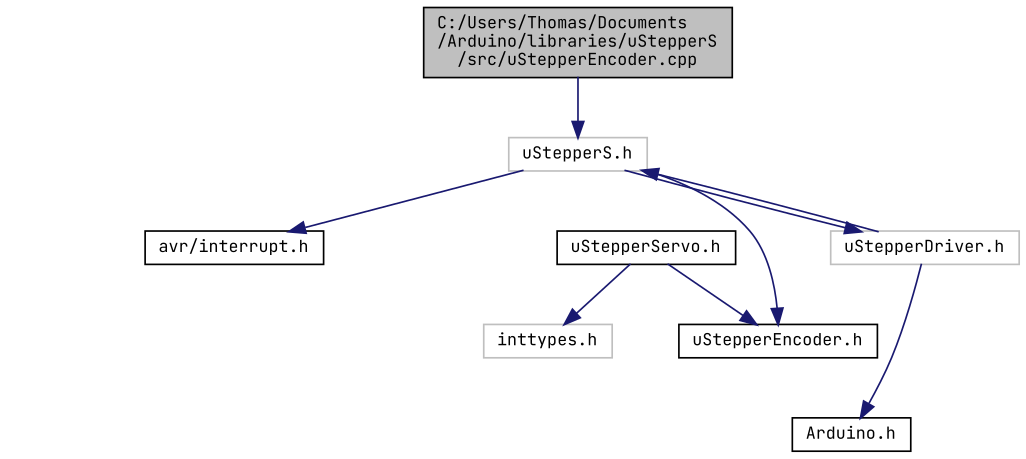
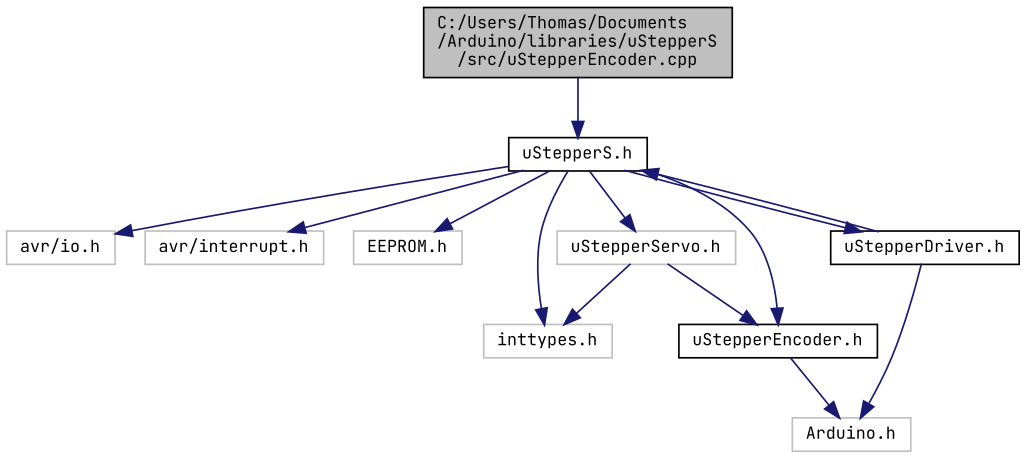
  digraph {
    fontname="JetBrains Mono"
    node [color=black fillcolor=white fontname="JetBrains Mono" fontsize=10 shape=record style=filled]
    edge [color=midnightblue fontname="JetBrains Mono" fontsize=10 labelfontname=Helvetica labelfontsize=10 style=solid]
    n1 [fillcolor=grey75 fontcolor=black height=0.2 label="C:/Users/Thomas/Documents\l/Arduino/libraries/uStepperS\l/src/uStepperEncoder.cpp" width=0.4]
-   n2 [color=grey75 height=0.2 label="uStepperS.h" width=0.4]
-   n4 [height=0.2 label="avr/interrupt.h" width=0.4]
+   n2 [height=0.2 label="uStepperS.h" width=0.4]
+   n3 [color=grey75 height=0.2 label="avr/io.h" width=0.4]
+   n4 [color=grey75 height=0.2 label="avr/interrupt.h" width=0.4]
+   n5 [color=grey75 height=0.2 label="EEPROM.h" width=0.4]
    n6 [color=grey75 height=0.2 label="inttypes.h" width=0.4]
-   n7 [height=0.2 label="uStepperServo.h" width=0.4]
+   n7 [color=grey75 height=0.2 label="uStepperServo.h" width=0.4]
    n8 [height=0.2 label="uStepperEncoder.h" width=0.4]
-   n9 [color=grey75 height=0.2 label="uStepperDriver.h" width=0.4]
-   n10 [height=0.2 label="Arduino.h" width=0.4]
+   n9 [height=0.2 label="uStepperDriver.h" width=0.4]
+   n10 [color=grey75 height=0.2 label="Arduino.h" width=0.4]
    n1 -> n2
+   n2 -> n3
    n2 -> n4
+   n2 -> n5
+   n2 -> n6
+   n2 -> n7
    n2 -> n8
    n2 -> n9
    n7 -> n6
    n7 -> n8
+   n8 -> n10
    n9 -> n2
    n9 -> n10
  }
